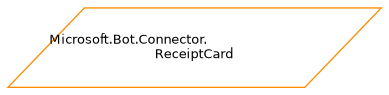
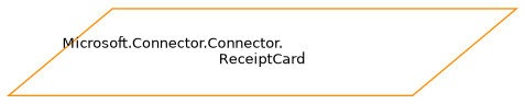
  digraph {
    rankdir=LR
    fontname="DejaVu Sans"
-   n1 [color=darkorange fillcolor=white fontname="DejaVu Sans" fontsize=10 height=0.2 label="Microsoft.Bot.Connector.\lReceiptCard" shape=parallelogram style=filled width=0.4]
+   n1 [color=darkorange fillcolor=white fontname="DejaVu Sans" fontsize=10 height=0.2 label="Microsoft.Connector.Connector.\lReceiptCard" shape=parallelogram style=filled width=0.4]
  }
